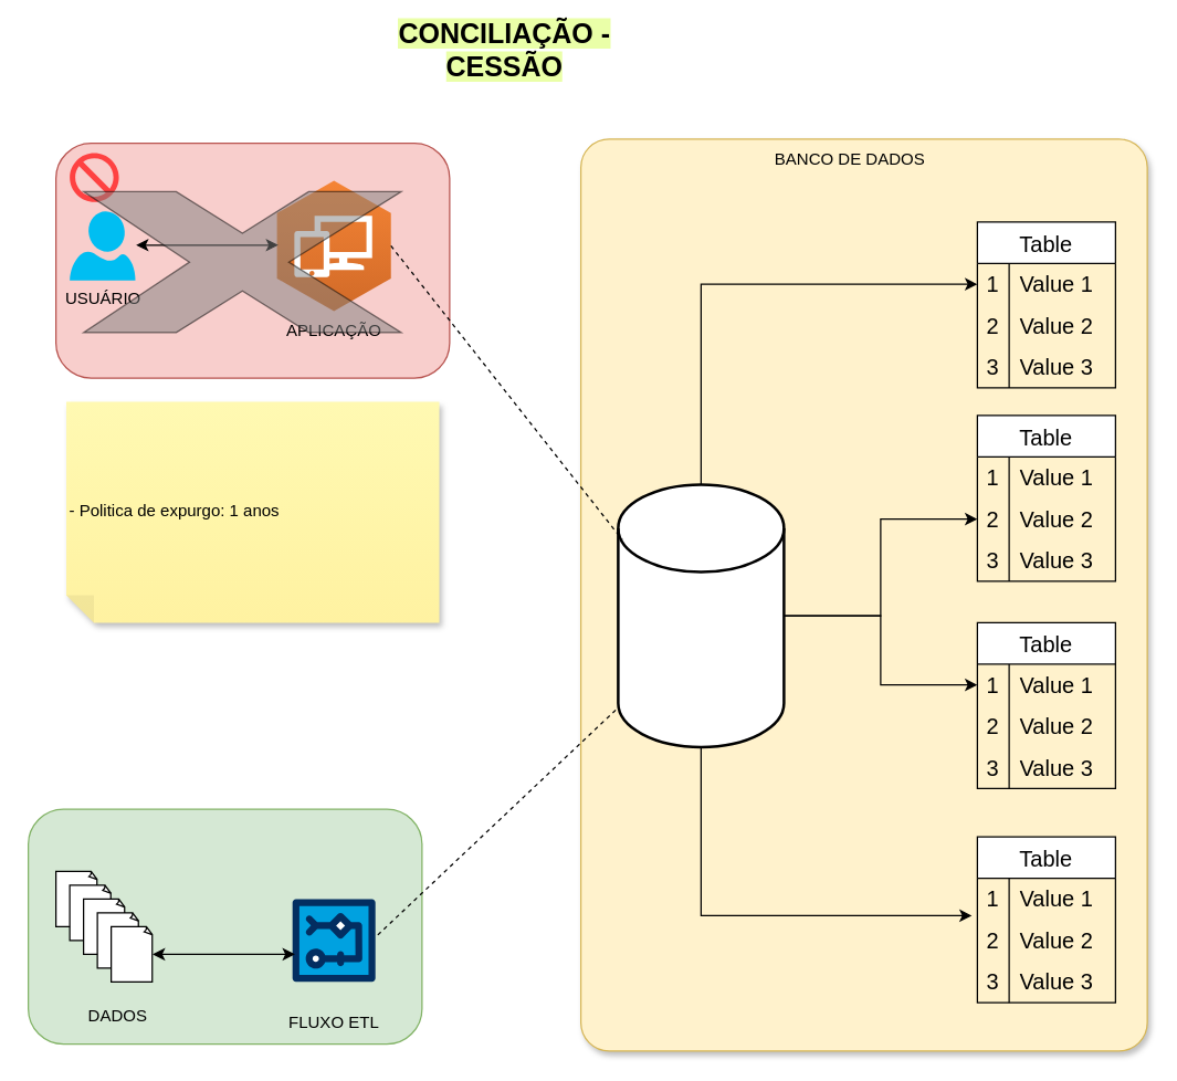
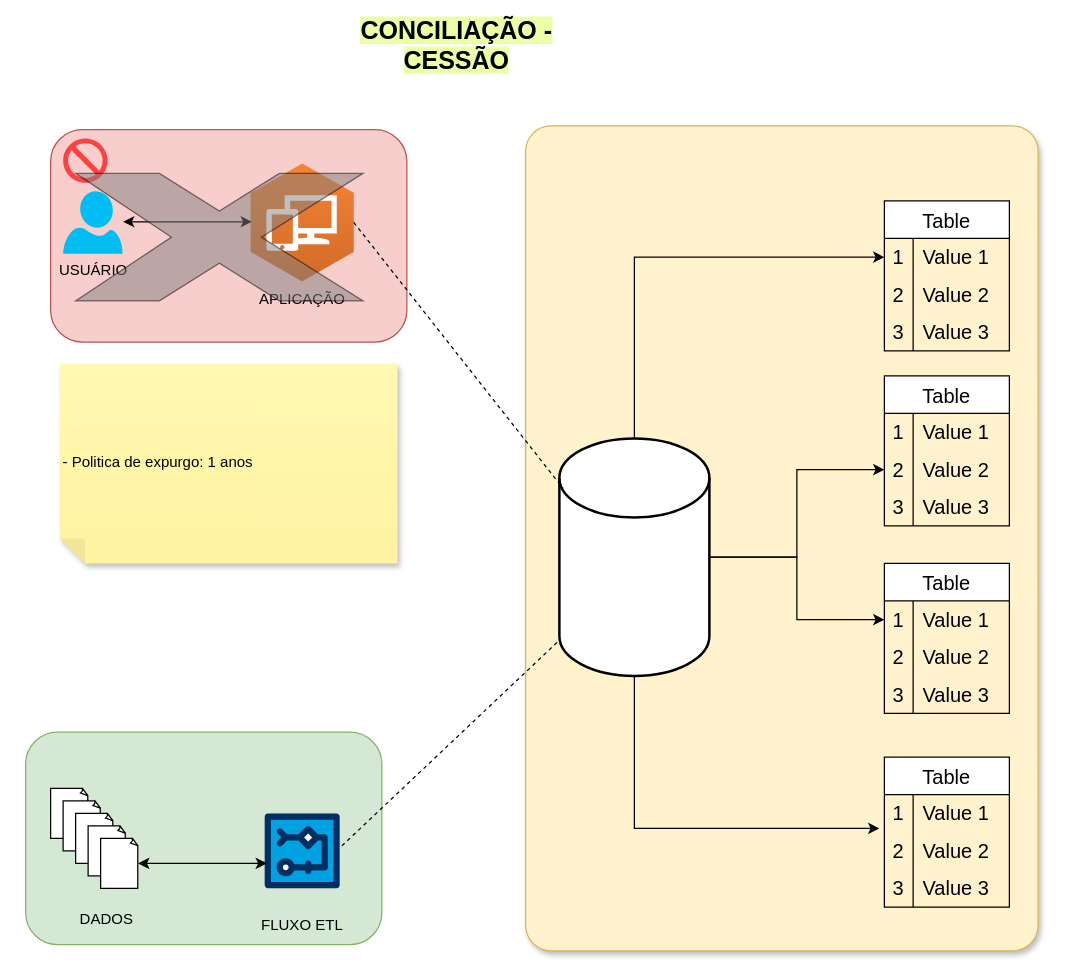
  <mxCell id="0" />
  <mxCell id="1" parent="0" />
  <mxCell id="2" value="" style="rounded=1;whiteSpace=wrap;html=1;fillColor=#f8cecc;strokeColor=#b85450;" vertex="1" parent="1"><mxGeometry x="40" y="103" width="285" height="170" as="geometry" /></mxCell>
  <mxCell id="3" value="" style="shape=mxgraph.signs.safety.no;html=1;pointerEvents=1;fillColor=#FF3333;strokeColor=none;verticalLabelPosition=bottom;verticalAlign=top;align=center;opacity=90;" vertex="1" parent="1"><mxGeometry x="50" y="110" width="35.56" height="35.56" as="geometry" /></mxCell>
  <mxCell id="4" value="" style="rounded=1;whiteSpace=wrap;html=1;fillColor=#d5e8d4;strokeColor=#82b366;" vertex="1" parent="1"><mxGeometry x="20" y="585" width="285" height="170" as="geometry" /></mxCell>
  <mxCell id="5" value="" style="rounded=1;whiteSpace=wrap;html=1;fillColor=#fff2cc;strokeColor=#d6b656;shadow=1;glass=0;arcSize=5;" vertex="1" parent="1"><mxGeometry x="420" y="100" width="410" height="660" as="geometry" /></mxCell>
  <mxCell id="6" style="edgeStyle=orthogonalEdgeStyle;rounded=0;orthogonalLoop=1;jettySize=auto;html=1;" edge="1" parent="1" source="9" target="11"><mxGeometry relative="1" as="geometry" /></mxCell>
  <mxCell id="7" style="edgeStyle=orthogonalEdgeStyle;rounded=0;orthogonalLoop=1;jettySize=auto;html=1;exitX=1;exitY=0.5;exitDx=0;exitDy=0;exitPerimeter=0;entryX=0;entryY=0.5;entryDx=0;entryDy=0;" edge="1" parent="1" source="9" target="24"><mxGeometry relative="1" as="geometry" /></mxCell>
  <mxCell id="8" style="edgeStyle=orthogonalEdgeStyle;rounded=0;orthogonalLoop=1;jettySize=auto;html=1;exitX=1;exitY=0.5;exitDx=0;exitDy=0;exitPerimeter=0;entryX=0;entryY=0.5;entryDx=0;entryDy=0;" edge="1" parent="1" source="9" target="31"><mxGeometry relative="1" as="geometry" /></mxCell>
  <mxCell id="9" value="" style="strokeWidth=2;html=1;shape=mxgraph.flowchart.database;whiteSpace=wrap;" vertex="1" parent="1"><mxGeometry x="447" y="350" width="120" height="190" as="geometry" /></mxCell>
  <mxCell id="10" value="Table" style="shape=table;startSize=30;container=1;collapsible=0;childLayout=tableLayout;fixedRows=1;rowLines=0;fontStyle=0;strokeColor=default;fontSize=16;" vertex="1" parent="1"><mxGeometry x="707" y="160" width="100" height="120" as="geometry" /></mxCell>
  <mxCell id="11" value="" style="shape=tableRow;horizontal=0;startSize=0;swimlaneHead=0;swimlaneBody=0;top=0;left=0;bottom=0;right=0;collapsible=0;dropTarget=0;fillColor=none;points=[[0,0.5],[1,0.5]];portConstraint=eastwest;strokeColor=inherit;fontSize=16;" vertex="1" parent="10"><mxGeometry y="30" width="100" height="30" as="geometry" /></mxCell>
  <mxCell id="12" value="1" style="shape=partialRectangle;html=1;whiteSpace=wrap;connectable=0;fillColor=none;top=0;left=0;bottom=0;right=0;overflow=hidden;pointerEvents=1;strokeColor=inherit;fontSize=16;" vertex="1" parent="11"><mxGeometry width="23" height="30" as="geometry"><mxRectangle width="23" height="30" as="alternateBounds" /></mxGeometry></mxCell>
  <mxCell id="13" value="Value 1" style="shape=partialRectangle;html=1;whiteSpace=wrap;connectable=0;fillColor=none;top=0;left=0;bottom=0;right=0;align=left;spacingLeft=6;overflow=hidden;strokeColor=inherit;fontSize=16;" vertex="1" parent="11"><mxGeometry x="23" width="77" height="30" as="geometry"><mxRectangle width="77" height="30" as="alternateBounds" /></mxGeometry></mxCell>
  <mxCell id="14" value="" style="shape=tableRow;horizontal=0;startSize=0;swimlaneHead=0;swimlaneBody=0;top=0;left=0;bottom=0;right=0;collapsible=0;dropTarget=0;fillColor=none;points=[[0,0.5],[1,0.5]];portConstraint=eastwest;strokeColor=inherit;fontSize=16;" vertex="1" parent="10"><mxGeometry y="60" width="100" height="30" as="geometry" /></mxCell>
  <mxCell id="15" value="2" style="shape=partialRectangle;html=1;whiteSpace=wrap;connectable=0;fillColor=none;top=0;left=0;bottom=0;right=0;overflow=hidden;strokeColor=inherit;fontSize=16;" vertex="1" parent="14"><mxGeometry width="23" height="30" as="geometry"><mxRectangle width="23" height="30" as="alternateBounds" /></mxGeometry></mxCell>
  <mxCell id="16" value="Value 2" style="shape=partialRectangle;html=1;whiteSpace=wrap;connectable=0;fillColor=none;top=0;left=0;bottom=0;right=0;align=left;spacingLeft=6;overflow=hidden;strokeColor=inherit;fontSize=16;" vertex="1" parent="14"><mxGeometry x="23" width="77" height="30" as="geometry"><mxRectangle width="77" height="30" as="alternateBounds" /></mxGeometry></mxCell>
  <mxCell id="17" value="" style="shape=tableRow;horizontal=0;startSize=0;swimlaneHead=0;swimlaneBody=0;top=0;left=0;bottom=0;right=0;collapsible=0;dropTarget=0;fillColor=none;points=[[0,0.5],[1,0.5]];portConstraint=eastwest;strokeColor=inherit;fontSize=16;" vertex="1" parent="10"><mxGeometry y="90" width="100" height="30" as="geometry" /></mxCell>
  <mxCell id="18" value="3" style="shape=partialRectangle;html=1;whiteSpace=wrap;connectable=0;fillColor=none;top=0;left=0;bottom=0;right=0;overflow=hidden;strokeColor=inherit;fontSize=16;" vertex="1" parent="17"><mxGeometry width="23" height="30" as="geometry"><mxRectangle width="23" height="30" as="alternateBounds" /></mxGeometry></mxCell>
  <mxCell id="19" value="Value 3" style="shape=partialRectangle;html=1;whiteSpace=wrap;connectable=0;fillColor=none;top=0;left=0;bottom=0;right=0;align=left;spacingLeft=6;overflow=hidden;strokeColor=inherit;fontSize=16;" vertex="1" parent="17"><mxGeometry x="23" width="77" height="30" as="geometry"><mxRectangle width="77" height="30" as="alternateBounds" /></mxGeometry></mxCell>
  <mxCell id="20" value="Table" style="shape=table;startSize=30;container=1;collapsible=0;childLayout=tableLayout;fixedRows=1;rowLines=0;fontStyle=0;strokeColor=default;fontSize=16;" vertex="1" parent="1"><mxGeometry x="707" y="300" width="100" height="120" as="geometry" /></mxCell>
  <mxCell id="21" value="" style="shape=tableRow;horizontal=0;startSize=0;swimlaneHead=0;swimlaneBody=0;top=0;left=0;bottom=0;right=0;collapsible=0;dropTarget=0;fillColor=none;points=[[0,0.5],[1,0.5]];portConstraint=eastwest;strokeColor=inherit;fontSize=16;" vertex="1" parent="20"><mxGeometry y="30" width="100" height="30" as="geometry" /></mxCell>
  <mxCell id="22" value="1" style="shape=partialRectangle;html=1;whiteSpace=wrap;connectable=0;fillColor=none;top=0;left=0;bottom=0;right=0;overflow=hidden;pointerEvents=1;strokeColor=inherit;fontSize=16;" vertex="1" parent="21"><mxGeometry width="23" height="30" as="geometry"><mxRectangle width="23" height="30" as="alternateBounds" /></mxGeometry></mxCell>
  <mxCell id="23" value="Value 1" style="shape=partialRectangle;html=1;whiteSpace=wrap;connectable=0;fillColor=none;top=0;left=0;bottom=0;right=0;align=left;spacingLeft=6;overflow=hidden;strokeColor=inherit;fontSize=16;" vertex="1" parent="21"><mxGeometry x="23" width="77" height="30" as="geometry"><mxRectangle width="77" height="30" as="alternateBounds" /></mxGeometry></mxCell>
  <mxCell id="24" value="" style="shape=tableRow;horizontal=0;startSize=0;swimlaneHead=0;swimlaneBody=0;top=0;left=0;bottom=0;right=0;collapsible=0;dropTarget=0;fillColor=none;points=[[0,0.5],[1,0.5]];portConstraint=eastwest;strokeColor=inherit;fontSize=16;" vertex="1" parent="20"><mxGeometry y="60" width="100" height="30" as="geometry" /></mxCell>
  <mxCell id="25" value="2" style="shape=partialRectangle;html=1;whiteSpace=wrap;connectable=0;fillColor=none;top=0;left=0;bottom=0;right=0;overflow=hidden;strokeColor=inherit;fontSize=16;" vertex="1" parent="24"><mxGeometry width="23" height="30" as="geometry"><mxRectangle width="23" height="30" as="alternateBounds" /></mxGeometry></mxCell>
  <mxCell id="26" value="Value 2" style="shape=partialRectangle;html=1;whiteSpace=wrap;connectable=0;fillColor=none;top=0;left=0;bottom=0;right=0;align=left;spacingLeft=6;overflow=hidden;strokeColor=inherit;fontSize=16;" vertex="1" parent="24"><mxGeometry x="23" width="77" height="30" as="geometry"><mxRectangle width="77" height="30" as="alternateBounds" /></mxGeometry></mxCell>
  <mxCell id="27" value="" style="shape=tableRow;horizontal=0;startSize=0;swimlaneHead=0;swimlaneBody=0;top=0;left=0;bottom=0;right=0;collapsible=0;dropTarget=0;fillColor=none;points=[[0,0.5],[1,0.5]];portConstraint=eastwest;strokeColor=inherit;fontSize=16;" vertex="1" parent="20"><mxGeometry y="90" width="100" height="30" as="geometry" /></mxCell>
  <mxCell id="28" value="3" style="shape=partialRectangle;html=1;whiteSpace=wrap;connectable=0;fillColor=none;top=0;left=0;bottom=0;right=0;overflow=hidden;strokeColor=inherit;fontSize=16;" vertex="1" parent="27"><mxGeometry width="23" height="30" as="geometry"><mxRectangle width="23" height="30" as="alternateBounds" /></mxGeometry></mxCell>
  <mxCell id="29" value="Value 3" style="shape=partialRectangle;html=1;whiteSpace=wrap;connectable=0;fillColor=none;top=0;left=0;bottom=0;right=0;align=left;spacingLeft=6;overflow=hidden;strokeColor=inherit;fontSize=16;" vertex="1" parent="27"><mxGeometry x="23" width="77" height="30" as="geometry"><mxRectangle width="77" height="30" as="alternateBounds" /></mxGeometry></mxCell>
  <mxCell id="30" value="Table" style="shape=table;startSize=30;container=1;collapsible=0;childLayout=tableLayout;fixedRows=1;rowLines=0;fontStyle=0;strokeColor=default;fontSize=16;" vertex="1" parent="1"><mxGeometry x="707" y="450" width="100" height="120" as="geometry" /></mxCell>
  <mxCell id="31" value="" style="shape=tableRow;horizontal=0;startSize=0;swimlaneHead=0;swimlaneBody=0;top=0;left=0;bottom=0;right=0;collapsible=0;dropTarget=0;fillColor=none;points=[[0,0.5],[1,0.5]];portConstraint=eastwest;strokeColor=inherit;fontSize=16;" vertex="1" parent="30"><mxGeometry y="30" width="100" height="30" as="geometry" /></mxCell>
  <mxCell id="32" value="1" style="shape=partialRectangle;html=1;whiteSpace=wrap;connectable=0;fillColor=none;top=0;left=0;bottom=0;right=0;overflow=hidden;pointerEvents=1;strokeColor=inherit;fontSize=16;" vertex="1" parent="31"><mxGeometry width="23" height="30" as="geometry"><mxRectangle width="23" height="30" as="alternateBounds" /></mxGeometry></mxCell>
  <mxCell id="33" value="Value 1" style="shape=partialRectangle;html=1;whiteSpace=wrap;connectable=0;fillColor=none;top=0;left=0;bottom=0;right=0;align=left;spacingLeft=6;overflow=hidden;strokeColor=inherit;fontSize=16;" vertex="1" parent="31"><mxGeometry x="23" width="77" height="30" as="geometry"><mxRectangle width="77" height="30" as="alternateBounds" /></mxGeometry></mxCell>
  <mxCell id="34" value="" style="shape=tableRow;horizontal=0;startSize=0;swimlaneHead=0;swimlaneBody=0;top=0;left=0;bottom=0;right=0;collapsible=0;dropTarget=0;fillColor=none;points=[[0,0.5],[1,0.5]];portConstraint=eastwest;strokeColor=inherit;fontSize=16;" vertex="1" parent="30"><mxGeometry y="60" width="100" height="30" as="geometry" /></mxCell>
  <mxCell id="35" value="2" style="shape=partialRectangle;html=1;whiteSpace=wrap;connectable=0;fillColor=none;top=0;left=0;bottom=0;right=0;overflow=hidden;strokeColor=inherit;fontSize=16;" vertex="1" parent="34"><mxGeometry width="23" height="30" as="geometry"><mxRectangle width="23" height="30" as="alternateBounds" /></mxGeometry></mxCell>
  <mxCell id="36" value="Value 2" style="shape=partialRectangle;html=1;whiteSpace=wrap;connectable=0;fillColor=none;top=0;left=0;bottom=0;right=0;align=left;spacingLeft=6;overflow=hidden;strokeColor=inherit;fontSize=16;" vertex="1" parent="34"><mxGeometry x="23" width="77" height="30" as="geometry"><mxRectangle width="77" height="30" as="alternateBounds" /></mxGeometry></mxCell>
  <mxCell id="37" value="" style="shape=tableRow;horizontal=0;startSize=0;swimlaneHead=0;swimlaneBody=0;top=0;left=0;bottom=0;right=0;collapsible=0;dropTarget=0;fillColor=none;points=[[0,0.5],[1,0.5]];portConstraint=eastwest;strokeColor=inherit;fontSize=16;" vertex="1" parent="30"><mxGeometry y="90" width="100" height="30" as="geometry" /></mxCell>
  <mxCell id="38" value="3" style="shape=partialRectangle;html=1;whiteSpace=wrap;connectable=0;fillColor=none;top=0;left=0;bottom=0;right=0;overflow=hidden;strokeColor=inherit;fontSize=16;" vertex="1" parent="37"><mxGeometry width="23" height="30" as="geometry"><mxRectangle width="23" height="30" as="alternateBounds" /></mxGeometry></mxCell>
  <mxCell id="39" value="Value 3" style="shape=partialRectangle;html=1;whiteSpace=wrap;connectable=0;fillColor=none;top=0;left=0;bottom=0;right=0;align=left;spacingLeft=6;overflow=hidden;strokeColor=inherit;fontSize=16;" vertex="1" parent="37"><mxGeometry x="23" width="77" height="30" as="geometry"><mxRectangle width="77" height="30" as="alternateBounds" /></mxGeometry></mxCell>
  <mxCell id="40" value="Table" style="shape=table;startSize=30;container=1;collapsible=0;childLayout=tableLayout;fixedRows=1;rowLines=0;fontStyle=0;strokeColor=default;fontSize=16;" vertex="1" parent="1"><mxGeometry x="707" y="605" width="100" height="120" as="geometry" /></mxCell>
  <mxCell id="41" value="" style="shape=tableRow;horizontal=0;startSize=0;swimlaneHead=0;swimlaneBody=0;top=0;left=0;bottom=0;right=0;collapsible=0;dropTarget=0;fillColor=none;points=[[0,0.5],[1,0.5]];portConstraint=eastwest;strokeColor=inherit;fontSize=16;" vertex="1" parent="40"><mxGeometry y="30" width="100" height="30" as="geometry" /></mxCell>
  <mxCell id="42" value="1" style="shape=partialRectangle;html=1;whiteSpace=wrap;connectable=0;fillColor=none;top=0;left=0;bottom=0;right=0;overflow=hidden;pointerEvents=1;strokeColor=inherit;fontSize=16;" vertex="1" parent="41"><mxGeometry width="23" height="30" as="geometry"><mxRectangle width="23" height="30" as="alternateBounds" /></mxGeometry></mxCell>
  <mxCell id="43" value="Value 1" style="shape=partialRectangle;html=1;whiteSpace=wrap;connectable=0;fillColor=none;top=0;left=0;bottom=0;right=0;align=left;spacingLeft=6;overflow=hidden;strokeColor=inherit;fontSize=16;" vertex="1" parent="41"><mxGeometry x="23" width="77" height="30" as="geometry"><mxRectangle width="77" height="30" as="alternateBounds" /></mxGeometry></mxCell>
  <mxCell id="44" value="" style="shape=tableRow;horizontal=0;startSize=0;swimlaneHead=0;swimlaneBody=0;top=0;left=0;bottom=0;right=0;collapsible=0;dropTarget=0;fillColor=none;points=[[0,0.5],[1,0.5]];portConstraint=eastwest;strokeColor=inherit;fontSize=16;" vertex="1" parent="40"><mxGeometry y="60" width="100" height="30" as="geometry" /></mxCell>
  <mxCell id="45" value="2" style="shape=partialRectangle;html=1;whiteSpace=wrap;connectable=0;fillColor=none;top=0;left=0;bottom=0;right=0;overflow=hidden;strokeColor=inherit;fontSize=16;" vertex="1" parent="44"><mxGeometry width="23" height="30" as="geometry"><mxRectangle width="23" height="30" as="alternateBounds" /></mxGeometry></mxCell>
  <mxCell id="46" value="Value 2" style="shape=partialRectangle;html=1;whiteSpace=wrap;connectable=0;fillColor=none;top=0;left=0;bottom=0;right=0;align=left;spacingLeft=6;overflow=hidden;strokeColor=inherit;fontSize=16;" vertex="1" parent="44"><mxGeometry x="23" width="77" height="30" as="geometry"><mxRectangle width="77" height="30" as="alternateBounds" /></mxGeometry></mxCell>
  <mxCell id="47" value="" style="shape=tableRow;horizontal=0;startSize=0;swimlaneHead=0;swimlaneBody=0;top=0;left=0;bottom=0;right=0;collapsible=0;dropTarget=0;fillColor=none;points=[[0,0.5],[1,0.5]];portConstraint=eastwest;strokeColor=inherit;fontSize=16;" vertex="1" parent="40"><mxGeometry y="90" width="100" height="30" as="geometry" /></mxCell>
  <mxCell id="48" value="3" style="shape=partialRectangle;html=1;whiteSpace=wrap;connectable=0;fillColor=none;top=0;left=0;bottom=0;right=0;overflow=hidden;strokeColor=inherit;fontSize=16;" vertex="1" parent="47"><mxGeometry width="23" height="30" as="geometry"><mxRectangle width="23" height="30" as="alternateBounds" /></mxGeometry></mxCell>
  <mxCell id="49" value="Value 3" style="shape=partialRectangle;html=1;whiteSpace=wrap;connectable=0;fillColor=none;top=0;left=0;bottom=0;right=0;align=left;spacingLeft=6;overflow=hidden;strokeColor=inherit;fontSize=16;" vertex="1" parent="47"><mxGeometry x="23" width="77" height="30" as="geometry"><mxRectangle width="77" height="30" as="alternateBounds" /></mxGeometry></mxCell>
  <mxCell id="50" value="USUÁRIO" style="verticalLabelPosition=bottom;html=1;verticalAlign=top;align=center;strokeColor=none;fillColor=#00BEF2;shape=mxgraph.azure.user;" vertex="1" parent="1"><mxGeometry x="50" y="152.25" width="47.5" height="50" as="geometry" /></mxCell>
  <mxCell id="51" style="edgeStyle=orthogonalEdgeStyle;rounded=0;orthogonalLoop=1;jettySize=auto;html=1;entryX=-0.04;entryY=0.9;entryDx=0;entryDy=0;entryPerimeter=0;" edge="1" parent="1" source="9" target="41"><mxGeometry relative="1" as="geometry" /></mxCell>
  <mxCell id="52" value="APLICAÇÃO" style="outlineConnect=0;dashed=0;verticalLabelPosition=bottom;verticalAlign=top;align=center;html=1;shape=mxgraph.aws3.workspaces;fillColor=#D16A28;gradientColor=#F58435;gradientDirection=north;" vertex="1" parent="1"><mxGeometry x="200" y="130" width="82.5" height="94.5" as="geometry" /></mxCell>
  <mxCell id="53" value="" style="endArrow=none;dashed=1;html=1;rounded=0;exitX=1;exitY=0.5;exitDx=0;exitDy=0;exitPerimeter=0;" edge="1" parent="1" source="52"><mxGeometry width="50" height="50" relative="1" as="geometry"><mxPoint x="400" y="440" as="sourcePoint" /><mxPoint x="450" y="390" as="targetPoint" /></mxGeometry></mxCell>
  <mxCell id="54" value="FLUXO ETL" style="verticalLabelPosition=bottom;aspect=fixed;html=1;shape=mxgraph.salesforce.workflow;" vertex="1" parent="1"><mxGeometry x="211.25" y="650" width="60" height="60" as="geometry" /></mxCell>
  <mxCell id="55" value="" style="endArrow=none;dashed=1;html=1;rounded=0;exitX=1.029;exitY=0.433;exitDx=0;exitDy=0;exitPerimeter=0;entryX=0;entryY=0.85;entryDx=0;entryDy=0;entryPerimeter=0;" edge="1" parent="1" source="54" target="9"><mxGeometry width="50" height="50" relative="1" as="geometry"><mxPoint x="293" y="187" as="sourcePoint" /><mxPoint x="460" y="400" as="targetPoint" /><Array as="points" /></mxGeometry></mxCell>
  <mxCell id="56" value="" style="whiteSpace=wrap;html=1;shape=mxgraph.basic.document" vertex="1" parent="1"><mxGeometry x="40" y="630" width="30" height="40" as="geometry" /></mxCell>
  <mxCell id="57" value="" style="whiteSpace=wrap;html=1;shape=mxgraph.basic.document" vertex="1" parent="1"><mxGeometry x="50" y="640" width="30" height="40" as="geometry" /></mxCell>
  <mxCell id="58" value="" style="whiteSpace=wrap;html=1;shape=mxgraph.basic.document" vertex="1" parent="1"><mxGeometry x="60" y="650" width="30" height="40" as="geometry" /></mxCell>
  <mxCell id="59" value="" style="whiteSpace=wrap;html=1;shape=mxgraph.basic.document" vertex="1" parent="1"><mxGeometry x="70" y="660" width="30" height="40" as="geometry" /></mxCell>
  <mxCell id="60" value="" style="whiteSpace=wrap;html=1;shape=mxgraph.basic.document" vertex="1" parent="1"><mxGeometry x="80" y="670" width="30" height="40" as="geometry" /></mxCell>
  <mxCell id="61" value="" style="endArrow=classic;startArrow=classic;html=1;rounded=0;entryX=0.029;entryY=0.667;entryDx=0;entryDy=0;entryPerimeter=0;exitX=1;exitY=0.5;exitDx=0;exitDy=0;exitPerimeter=0;" edge="1" parent="1" source="60" target="54"><mxGeometry width="50" height="50" relative="1" as="geometry"><mxPoint x="110" y="695" as="sourcePoint" /><mxPoint x="160" y="645" as="targetPoint" /></mxGeometry></mxCell>
  <mxCell id="62" value="" style="endArrow=classic;startArrow=classic;html=1;rounded=0;entryX=0.029;entryY=0.667;entryDx=0;entryDy=0;entryPerimeter=0;exitX=1;exitY=0.5;exitDx=0;exitDy=0;exitPerimeter=0;" edge="1" parent="1"><mxGeometry width="50" height="50" relative="1" as="geometry"><mxPoint x="98" y="176.75" as="sourcePoint" /><mxPoint x="201" y="176.75" as="targetPoint" /></mxGeometry></mxCell>
  <mxCell id="63" value="&lt;b&gt;&lt;font style=&quot;background-color: rgb(234, 255, 168); font-size: 20px;&quot;&gt;CONCILIAÇÃO - CESSÃO&lt;/font&gt;&lt;/b&gt;" style="text;strokeColor=none;align=center;fillColor=none;html=1;verticalAlign=middle;whiteSpace=wrap;rounded=0;" vertex="1" parent="1"><mxGeometry x="250" y="20" width="230" height="30" as="geometry" /></mxCell>
- <mxCell id="64" value="BANCO DE DADOS" style="text;strokeColor=none;align=center;fillColor=none;html=1;verticalAlign=middle;whiteSpace=wrap;rounded=0;" vertex="1" parent="1"><mxGeometry x="540" y="100" width="150" height="30" as="geometry" /></mxCell>
  <mxCell id="65" value="DADOS" style="text;strokeColor=none;align=center;fillColor=none;html=1;verticalAlign=middle;whiteSpace=wrap;rounded=0;" vertex="1" parent="1"><mxGeometry x="55" y="720" width="60" height="30" as="geometry" /></mxCell>
  <mxCell id="66" value="" style="shape=image;html=1;verticalAlign=top;verticalLabelPosition=bottom;labelBackgroundColor=#ffffff;imageAspect=0;aspect=fixed;image=https://cdn3.iconfinder.com/data/icons/miscellaneous-80/60/check-128.png" vertex="1" parent="1"><mxGeometry x="32" y="590" width="30" height="30" as="geometry" /></mxCell>
  <mxCell id="67" value="" style="verticalLabelPosition=bottom;verticalAlign=top;html=1;shape=mxgraph.basic.x;opacity=50;fillColor=#808080;" vertex="1" parent="1"><mxGeometry x="60" y="138" width="230" height="102" as="geometry" /></mxCell>
  <mxCell id="68" value="&lt;div style=&quot;line-height: 0%;&quot;&gt;- Politica de expurgo: 1 anos&lt;/div&gt;&lt;div style=&quot;line-height: 0%;&quot;&gt;&lt;br&gt;&lt;br&gt;&lt;/div&gt;" style="shape=note;whiteSpace=wrap;html=1;backgroundOutline=1;fontColor=#000000;darkOpacity=0.05;fillColor=#FFF9B2;strokeColor=none;fillStyle=solid;direction=west;gradientDirection=north;gradientColor=#FFF2A1;shadow=1;size=20;pointerEvents=1;align=left;" vertex="1" parent="1"><mxGeometry x="47.5" y="290" width="270" height="160" as="geometry" /></mxCell>
